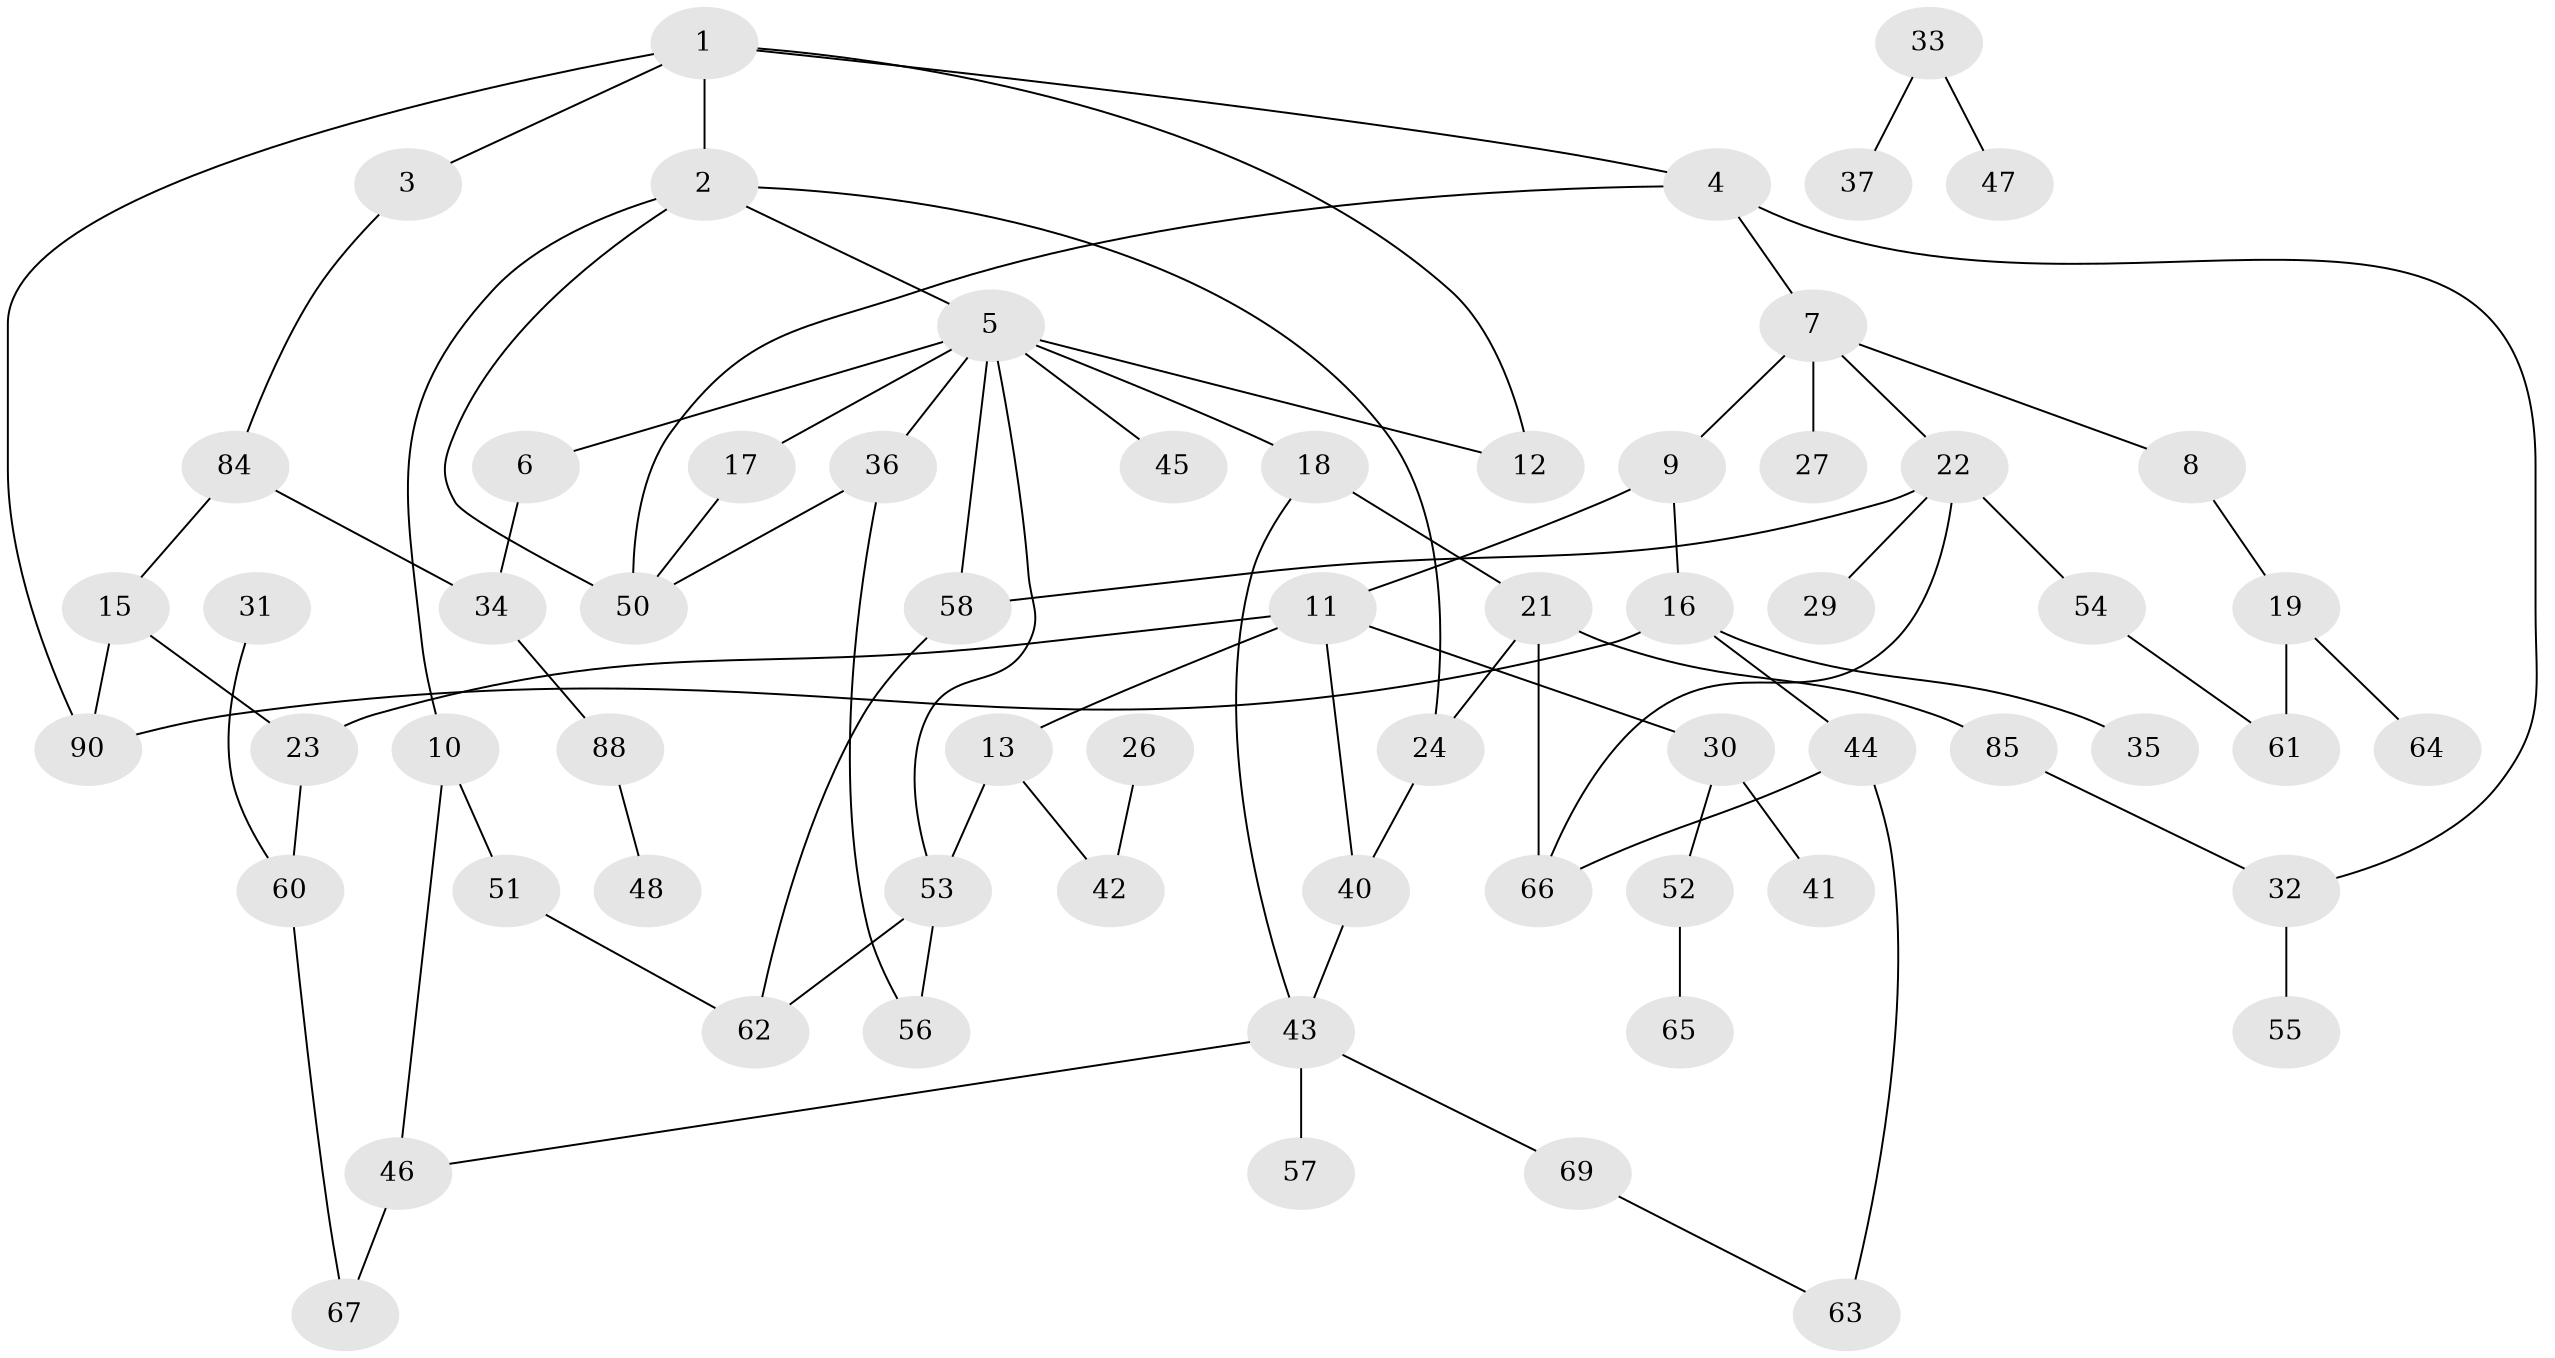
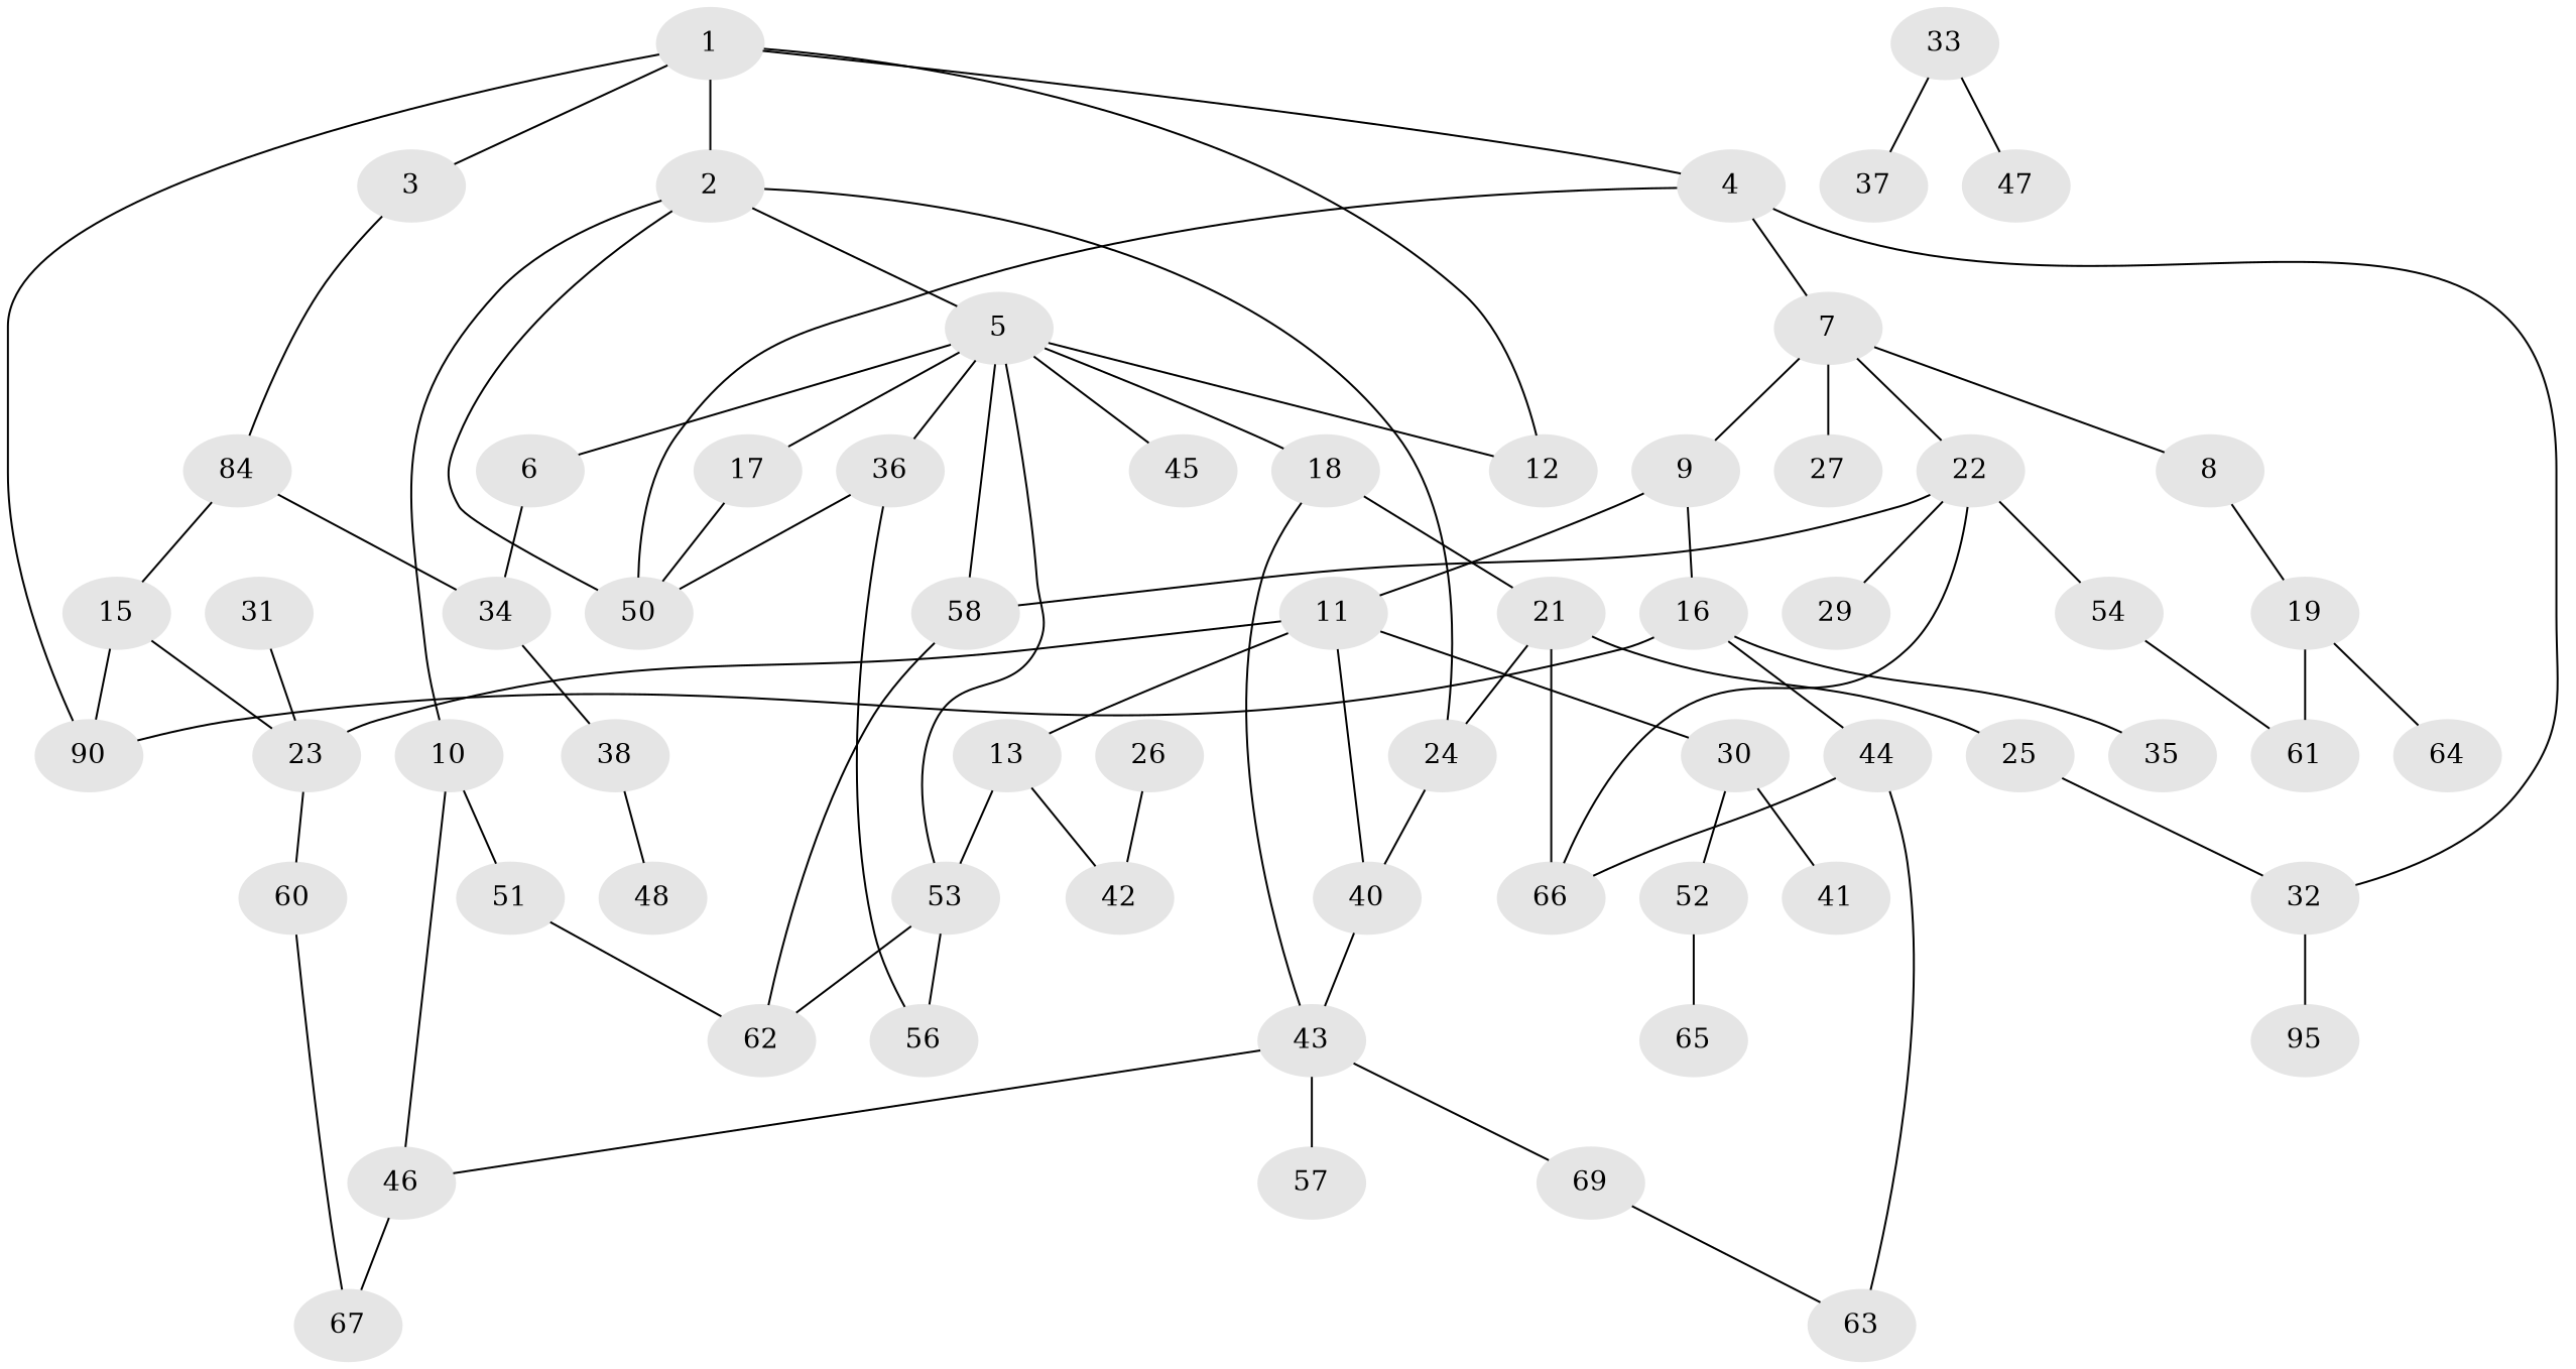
  graph {
    node [color=gray90 style=filled]
    1
    2
    3
    4
    12
    n6 [label=90]
    5
    10
    24
    50
    n11 [label=84]
    7
    32
    6
    17
    18
    36
    45
    53
    58
    46
    51
    40
    34
    15
    8
    9
    22
    27
-   55
+   55 [label=95]
    21
    43
    56
    62
-   38 [label=88]
+   38
    19
    11
    16
    66
    29
    54
    61
    64
    13
    23
    30
    35
    44
    67
    42
    60
    41
    52
    63
-   25 [label=85]
+   25
    n56 [label=69]
    57
    26
    31
    33
    37
    47
    65
    48
    1 -- 2
    1 -- 3
    1 -- 4
    1 -- 12
    1 -- n6
    2 -- 5
    2 -- 10
    2 -- 24
    2 -- 50
    3 -- n11
    4 -- 50
    4 -- 7
    4 -- 32
    5 -- 12
    5 -- 6
    5 -- 17
    5 -- 18
    5 -- 36
    5 -- 45
    5 -- 53
    5 -- 58
    10 -- 46
    10 -- 51
    24 -- 40
    n11 -- 34
    n11 -- 15
    7 -- 8
    7 -- 9
    7 -- 22
    7 -- 27
    32 -- 55
    6 -- 34
    17 -- 50
    18 -- 21
    18 -- 43
    36 -- 50
    36 -- 56
    53 -- 56
    53 -- 62
    58 -- 62
    46 -- 67
    51 -- 62
    40 -- 43
    34 -- 38
    15 -- n6
    15 -- 23
    8 -- 19
    9 -- 11
    9 -- 16
    22 -- 58
    22 -- 66
    22 -- 29
    22 -- 54
    21 -- 24
    21 -- 66
    21 -- 25
    43 -- 46
    43 -- n56
    43 -- 57
    38 -- 48
    19 -- 61
    19 -- 64
    11 -- 40
    11 -- 13
    11 -- 23
    11 -- 30
    16 -- n6
    16 -- 35
    16 -- 44
    54 -- 61
    13 -- 53
    13 -- 42
    23 -- 60
    30 -- 41
    30 -- 52
    44 -- 66
    44 -- 63
    60 -- 67
    52 -- 65
    25 -- 32
    n56 -- 63
    26 -- 42
-   31 -- 60
+   31 -- 23
    33 -- 37
    33 -- 47
  }
